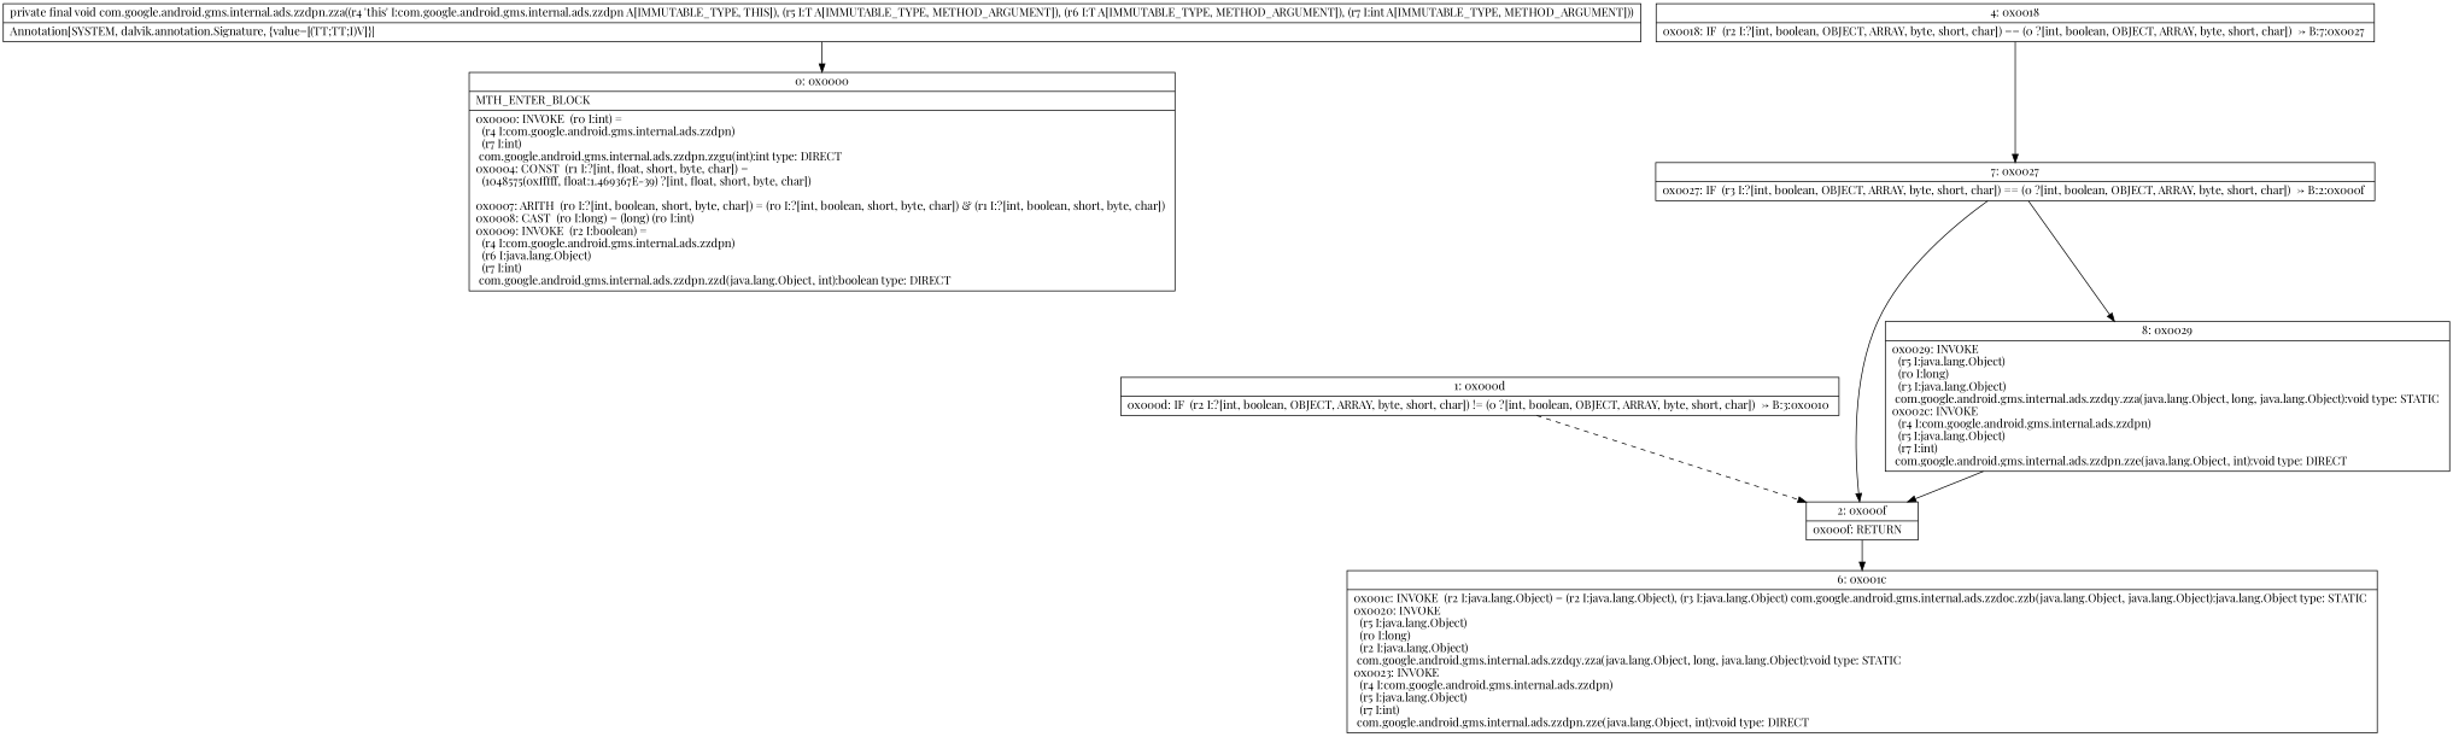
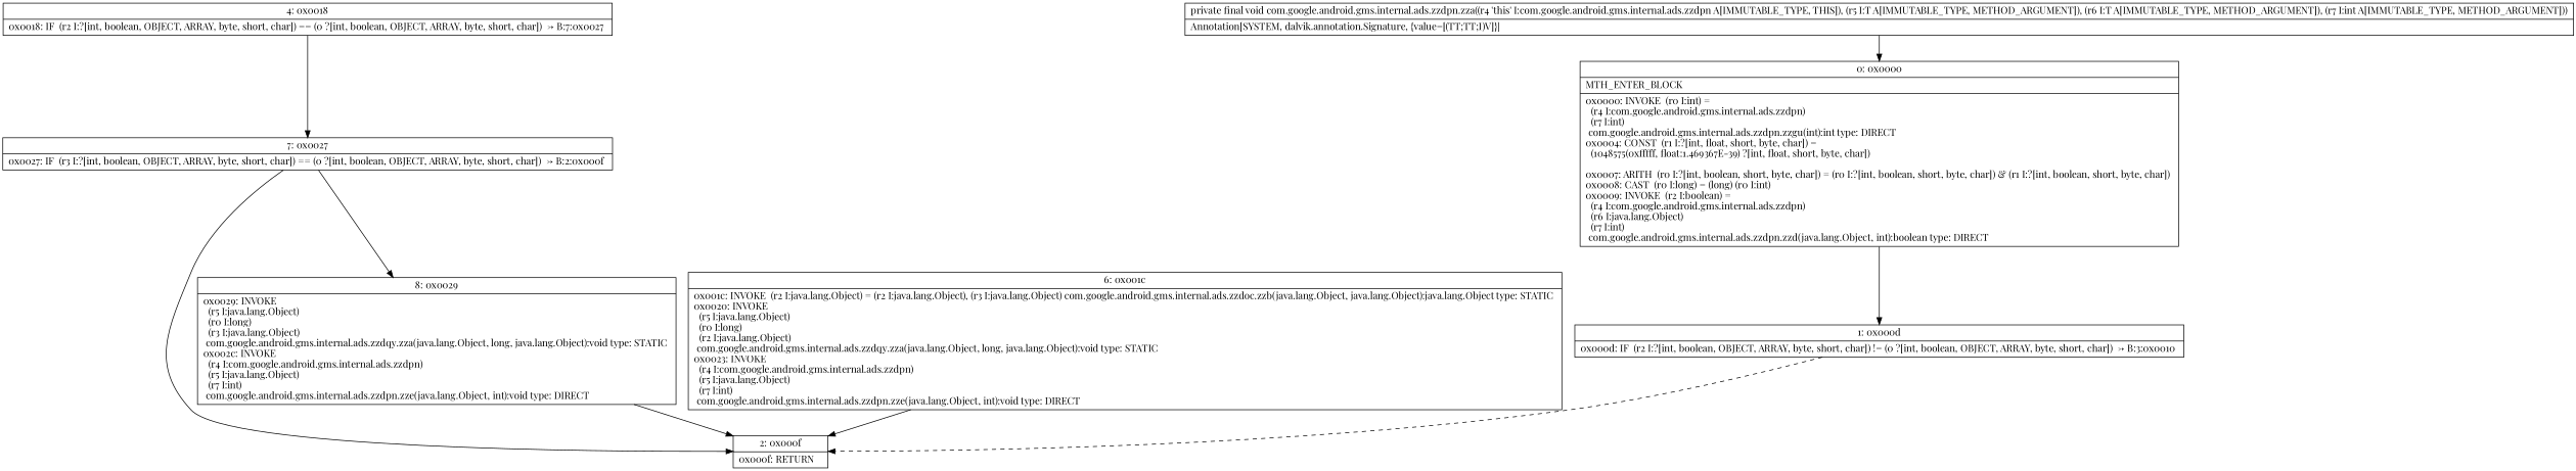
  digraph {
    fontname="Playfair Display"
    node [fontname="Playfair Display" shape=record]
    edge [fontname="Playfair Display"]
    n1 [label="{0\:\ 0x0000|MTH_ENTER_BLOCK\l|0x0000: INVOKE  (r0 I:int) = \l  (r4 I:com.google.android.gms.internal.ads.zzdpn)\l  (r7 I:int)\l com.google.android.gms.internal.ads.zzdpn.zzgu(int):int type: DIRECT \l0x0004: CONST  (r1 I:?[int, float, short, byte, char]) = \l  (1048575(0xfffff, float:1.469367E\-39) ?[int, float, short, byte, char])\l \l0x0007: ARITH  (r0 I:?[int, boolean, short, byte, char]) = (r0 I:?[int, boolean, short, byte, char]) & (r1 I:?[int, boolean, short, byte, char]) \l0x0008: CAST  (r0 I:long) = (long) (r0 I:int) \l0x0009: INVOKE  (r2 I:boolean) = \l  (r4 I:com.google.android.gms.internal.ads.zzdpn)\l  (r6 I:java.lang.Object)\l  (r7 I:int)\l com.google.android.gms.internal.ads.zzdpn.zzd(java.lang.Object, int):boolean type: DIRECT \l}"]
    n2 [label="{1\:\ 0x000d|0x000d: IF  (r2 I:?[int, boolean, OBJECT, ARRAY, byte, short, char]) != (0 ?[int, boolean, OBJECT, ARRAY, byte, short, char])  \-\> B:3:0x0010 \l}"]
    n3 [label="{2\:\ 0x000f|0x000f: RETURN   \l}"]
    n4 [label="{4\:\ 0x0018|0x0018: IF  (r2 I:?[int, boolean, OBJECT, ARRAY, byte, short, char]) == (0 ?[int, boolean, OBJECT, ARRAY, byte, short, char])  \-\> B:7:0x0027 \l}"]
    n5 [label="{7\:\ 0x0027|0x0027: IF  (r3 I:?[int, boolean, OBJECT, ARRAY, byte, short, char]) == (0 ?[int, boolean, OBJECT, ARRAY, byte, short, char])  \-\> B:2:0x000f \l}"]
    n6 [label="{8\:\ 0x0029|0x0029: INVOKE  \l  (r5 I:java.lang.Object)\l  (r0 I:long)\l  (r3 I:java.lang.Object)\l com.google.android.gms.internal.ads.zzdqy.zza(java.lang.Object, long, java.lang.Object):void type: STATIC \l0x002c: INVOKE  \l  (r4 I:com.google.android.gms.internal.ads.zzdpn)\l  (r5 I:java.lang.Object)\l  (r7 I:int)\l com.google.android.gms.internal.ads.zzdpn.zze(java.lang.Object, int):void type: DIRECT \l}"]
    n7 [label="{6\:\ 0x001c|0x001c: INVOKE  (r2 I:java.lang.Object) = (r2 I:java.lang.Object), (r3 I:java.lang.Object) com.google.android.gms.internal.ads.zzdoc.zzb(java.lang.Object, java.lang.Object):java.lang.Object type: STATIC \l0x0020: INVOKE  \l  (r5 I:java.lang.Object)\l  (r0 I:long)\l  (r2 I:java.lang.Object)\l com.google.android.gms.internal.ads.zzdqy.zza(java.lang.Object, long, java.lang.Object):void type: STATIC \l0x0023: INVOKE  \l  (r4 I:com.google.android.gms.internal.ads.zzdpn)\l  (r5 I:java.lang.Object)\l  (r7 I:int)\l com.google.android.gms.internal.ads.zzdpn.zze(java.lang.Object, int):void type: DIRECT \l}"]
    n8 [label="{private final void com.google.android.gms.internal.ads.zzdpn.zza((r4 'this' I:com.google.android.gms.internal.ads.zzdpn A[IMMUTABLE_TYPE, THIS]), (r5 I:T A[IMMUTABLE_TYPE, METHOD_ARGUMENT]), (r6 I:T A[IMMUTABLE_TYPE, METHOD_ARGUMENT]), (r7 I:int A[IMMUTABLE_TYPE, METHOD_ARGUMENT]))  | Annotation[SYSTEM, dalvik.annotation.Signature, \{value=[(TT;TT;I)V]\}]\l}"]
+   n1 -> n2
    n2 -> n3 [style=dashed]
    n4 -> n5
    n5 -> n3
    n5 -> n6 [style=solid]
    n6 -> n3
-   n3 -> n7
+   n7 -> n3
    n8 -> n1
  }
